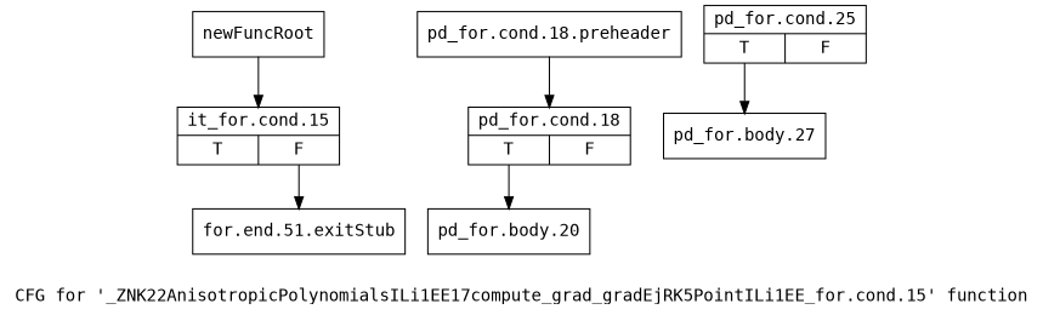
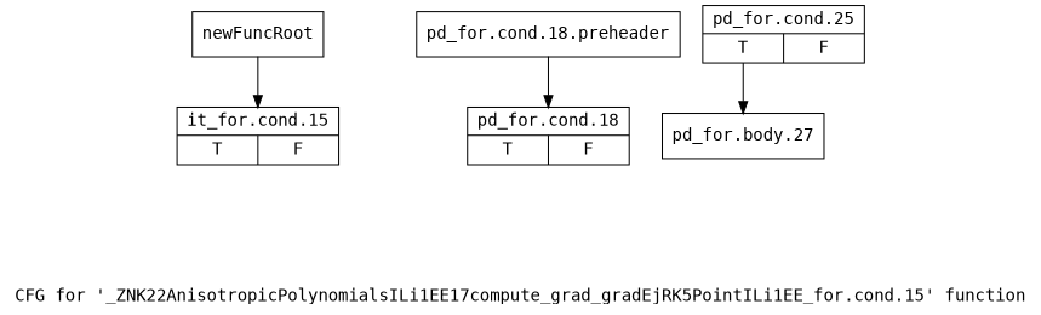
  digraph {
    fontname="DejaVu Sans Mono"
    label="CFG for '_ZNK22AnisotropicPolynomialsILi1EE17compute_grad_gradEjRK5PointILi1EE_for.cond.15' function"
    node [fontname="DejaVu Sans Mono" shape=record]
    edge [fontname="DejaVu Sans Mono"]
    n1 [label="{newFuncRoot}"]
    n2 [label="{it_for.cond.15|{<s0>T|<s1>F}}"]
-   n3 [label="{for.end.51.exitStub}"]
    n4 [label="{pd_for.cond.18.preheader}"]
    n5 [label="{pd_for.cond.18|{<s0>T|<s1>F}}"]
-   n6 [label="{pd_for.body.20}"]
    n7 [label="{pd_for.cond.25|{<s0>T|<s1>F}}"]
    n8 [label="{pd_for.body.27}"]
    n1 -> n2
-   n2 -> n3 [tailport=s1]
    n4 -> n5
-   n5 -> n6 [tailport=s0]
    n7 -> n8 [tailport=s0]
  }
